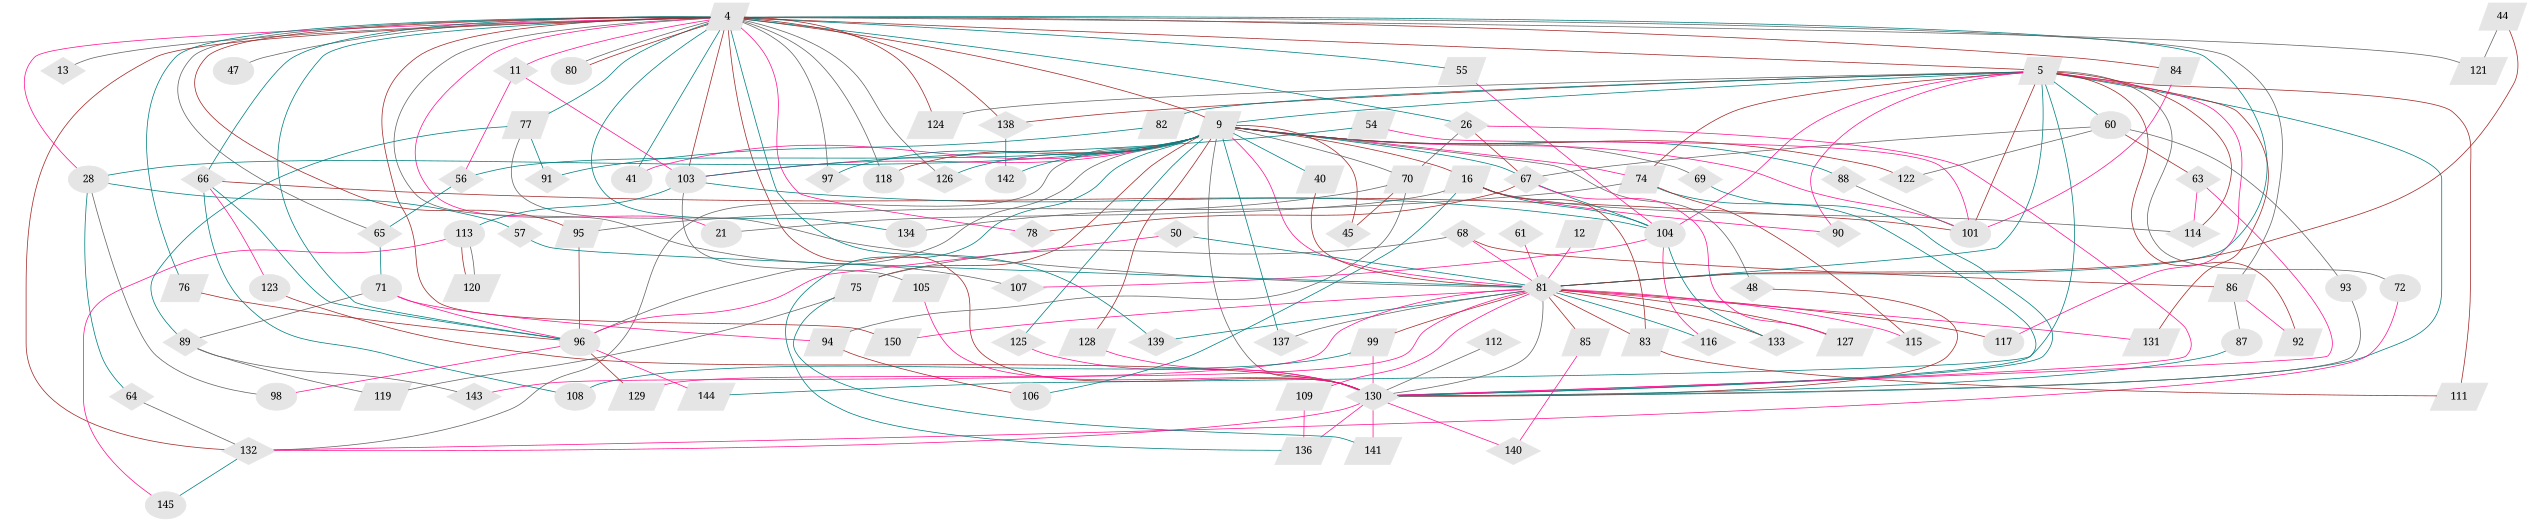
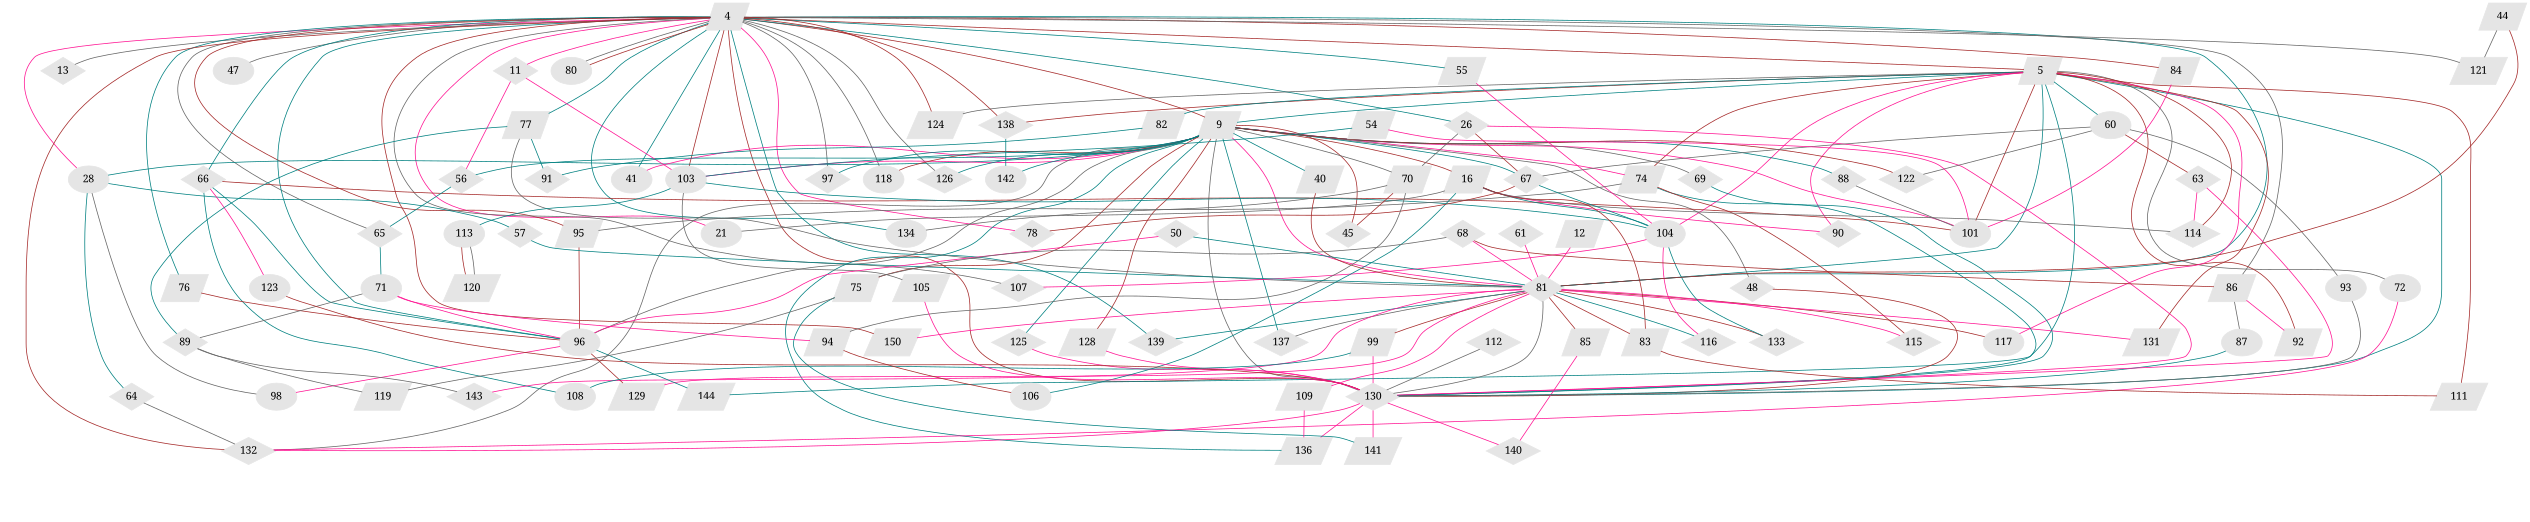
  graph {
    fontname="Noto Serif"
    node [color=gray90 fontname="Noto Serif" shape=diamond style=filled]
    edge [color=teal fontname="Noto Serif"]
    4 [shape=parallelogram super="+2"]
    5 [shape=parallelogram super="+1"]
    9 [shape=parallelogram super="+8"]
    11
    13
    21 [shape=ellipse]
    26
    28 [shape=ellipse super="+24"]
    41 [shape=ellipse]
    47 [shape=ellipse]
    55 [shape=parallelogram]
    65
    66 [super="+62"]
    76 [shape=parallelogram]
    77 [shape=parallelogram]
    78
    80 [shape=ellipse]
    81 [super="+36+10"]
    84 [shape=parallelogram]
    86 [shape=parallelogram]
    95 [shape=parallelogram super="+46"]
    96 [shape=ellipse super="+29"]
    97
    103 [shape=ellipse super="+59+102"]
    107 [super="+20"]
    n26 [label=150 shape=parallelogram super="+17"]
    118 [shape=ellipse]
    121 [shape=parallelogram]
    124 [shape=parallelogram]
    126 [super="+25"]
    130 [super="+23+7+79"]
    132 [super="+49"]
    134 [shape=ellipse]
    138
    139
    60 [shape=ellipse]
    72 [shape=ellipse]
    74 [shape=parallelogram super="+33"]
    82 [shape=parallelogram]
    90
    92 [shape=parallelogram]
    101 [shape=ellipse super="+38"]
    104 [shape=ellipse super="+43+58"]
    111 [shape=parallelogram]
    114 [super="+51"]
    117 [shape=ellipse]
    131 [shape=parallelogram]
    144 [shape=parallelogram super="+135"]
    45 [super="+27"]
    16 [shape=parallelogram]
    40 [shape=parallelogram]
    48
    56
    67 [super="+30+35"]
    69 [super="+14"]
    70 [shape=parallelogram]
    75 [shape=parallelogram]
    88 [super="+73"]
    122
    125 [super="+100"]
    128 [shape=parallelogram super="+52"]
    136 [shape=parallelogram super="+34"]
    137
    142 [shape=ellipse]
    57 [super="+53"]
    64
    98 [shape=ellipse]
    71 [shape=ellipse]
    108 [shape=ellipse]
    123 [shape=ellipse]
    89
    91
    83 [shape=parallelogram]
-   127 [shape=parallelogram]
    115
    85 [shape=parallelogram]
    99 [shape=parallelogram]
    109 [shape=parallelogram super="+32"]
    116
    129 [shape=parallelogram]
    133
    143
    87 [shape=ellipse]
    105 [shape=parallelogram]
    113 [shape=ellipse]
    141 [shape=parallelogram]
    140
-   145 [shape=ellipse]
    63
    93 [shape=ellipse]
    106 [shape=ellipse]
    94 [shape=parallelogram]
    119 [shape=parallelogram]
    12 [shape=parallelogram]
    44 [shape=parallelogram]
    50
    54 [shape=parallelogram]
    61
    68 [super="+37"]
    120 [shape=parallelogram]
    112
    4 -- 5 [color=brown weight=4]
    4 -- 9 [color=brown weight=4]
    4 -- 11 [color=deeppink weight=2]
    4 -- 13 [color=gray40 weight=2]
    4 -- 21 [color=deeppink]
    4 -- 26
    4 -- 28 [color=deeppink weight=2]
    4 -- 41
    4 -- 47 [color=gray40 weight=2]
    4 -- 55
    4 -- 65 [color=gray40]
    4 -- 66
    4 -- 76
    4 -- 77
    4 -- 78 [color=deeppink]
    4 -- 80 [color=gray40]
    4 -- 80 [color=brown]
    4 -- 81 [weight=5]
    4 -- 84 [color=brown]
    4 -- 86 [color=gray40]
    4 -- 95 [color=brown]
    4 -- 96
    4 -- 97 [color=gray40]
    4 -- 103 [color=brown]
    4 -- 107 [color=gray40 weight=2]
    4 -- n26 [color=brown weight=2]
    4 -- 118 [color=gray40]
    4 -- 121 [color=gray40]
    4 -- 124 [color=brown]
    4 -- 126 [color=gray40 weight=2]
    4 -- 130 [color=brown weight=5]
    4 -- 132 [color=brown]
    4 -- 134
    4 -- 138 [color=brown]
    4 -- 139
    5 -- 9 [weight=4]
    5 -- 81 [weight=5]
    5 -- 124 [color=gray40]
    5 -- 130 [weight=5]
    5 -- 138 [color=brown]
    5 -- 60
    5 -- 72 [color=gray40]
    5 -- 74 [color=brown]
    5 -- 82 [weight=2]
    5 -- 90 [color=deeppink]
    5 -- 92 [color=brown]
    5 -- 101 [color=brown]
    5 -- 104 [color=deeppink weight=2]
    5 -- 111 [color=brown]
    5 -- 114 [color=brown]
    5 -- 117 [color=deeppink]
    5 -- 131 [color=brown]
    5 -- 144 [weight=2]
    9 -- 28
    9 -- 41 [color=deeppink]
    9 -- 81 [color=deeppink weight=4]
    9 -- 96 [color=gray40 weight=3]
    9 -- 97
    9 -- 103 [color=deeppink weight=4]
    9 -- 118 [color=brown]
    9 -- 126
    9 -- 130 [color=gray40 weight=6]
    9 -- 132 [color=gray40]
    9 -- 74 [color=deeppink]
    9 -- 101 [color=deeppink weight=2]
    9 -- 45 [color=brown weight=2]
    9 -- 16 [color=brown weight=2]
    9 -- 40
    9 -- 48 [color=gray40]
    9 -- 56
    9 -- 67 [weight=3]
    9 -- 69 [color=gray40 weight=2]
    9 -- 70 [color=gray40]
    9 -- 75 [color=brown]
    9 -- 88 [weight=2]
    9 -- 122 [color=brown]
    9 -- 125
    9 -- 128 [color=brown]
    9 -- 136
    9 -- 137
    9 -- 142
    11 -- 103 [color=deeppink]
    11 -- 56 [color=deeppink]
    26 -- 130 [color=deeppink]
    26 -- 67 [color=brown]
    26 -- 70 [color=gray40]
    28 -- 57
    28 -- 64
    28 -- 98 [color=gray40]
    55 -- 104 [color=deeppink]
    65 -- 71
    66 -- 96
    66 -- 101 [color=brown]
    66 -- 108
    66 -- 123 [color=deeppink]
    76 -- 96 [color=brown]
    77 -- 81 [color=gray40]
    77 -- 89
    77 -- 91
    81 -- n26 [color=deeppink]
    81 -- 130 [color=gray40 weight=4]
    81 -- 139
    81 -- 117 [color=brown]
    81 -- 131 [color=deeppink]
    81 -- 137 [color=gray40]
    81 -- 83 [color=brown]
-   81 -- 127 [color=brown]
    81 -- 115 [color=deeppink]
    81 -- 85 [color=brown weight=2]
    81 -- 99 [color=brown]
    81 -- 109 [color=deeppink]
    81 -- 116
    81 -- 129 [color=deeppink]
    81 -- 133 [color=brown]
    81 -- 143 [color=deeppink]
    84 -- 101 [color=deeppink]
    86 -- 92 [color=deeppink]
    86 -- 87 [color=gray40]
    95 -- 96 [color=brown]
-   96 -- 144 [color=deeppink]
+   96 -- 144
    96 -- 98 [color=deeppink]
    96 -- 129 [color=brown]
    103 -- 104
    103 -- 105 [color=gray40]
    103 -- 113
    130 -- 132 [color=deeppink]
    130 -- 136 [color=deeppink]
    130 -- 141 [color=deeppink]
    130 -- 140 [color=deeppink]
-   132 -- 145
    138 -- 142
    60 -- 67 [color=gray40]
    60 -- 122 [color=gray40]
    60 -- 63 [color=brown]
    60 -- 93 [color=gray40]
    72 -- 132 [color=deeppink]
    74 -- 95 [color=gray40]
    74 -- 130
    74 -- 115 [color=brown]
    82 -- 91
    104 -- 107 [color=deeppink]
    104 -- 116 [color=deeppink]
    104 -- 133
    16 -- 21 [color=gray40]
    16 -- 90 [color=deeppink]
    16 -- 104 [weight=2]
    16 -- 114 [color=gray40]
    16 -- 83 [color=brown]
    16 -- 106
    40 -- 81 [color=brown]
    48 -- 130 [color=brown]
    56 -- 65
    67 -- 78 [color=brown]
    67 -- 104
-   67 -- 127 [color=deeppink]
    69 -- 130
    70 -- 134 [color=gray40]
    70 -- 45 [color=brown]
    70 -- 94 [color=gray40]
    75 -- 141
    75 -- 119 [color=gray40]
    88 -- 101 [color=gray40]
    125 -- 130 [color=deeppink weight=2]
    128 -- 130 [color=deeppink weight=2]
    57 -- 81 [weight=2]
    64 -- 132 [color=gray40]
    71 -- 96 [color=deeppink]
    71 -- 89 [color=gray40]
    71 -- 94 [color=deeppink]
    123 -- 130 [color=brown]
    89 -- 143 [color=gray40]
    89 -- 119 [color=gray40]
    83 -- 111 [color=brown]
    85 -- 140 [color=deeppink]
    99 -- 130 [color=deeppink]
    99 -- 108
    109 -- 136 [color=deeppink]
    87 -- 130
    105 -- 130 [color=deeppink]
-   113 -- 145 [color=deeppink]
    113 -- 120 [color=brown]
    113 -- 120 [color=gray40]
    63 -- 130 [color=deeppink]
    63 -- 114 [color=deeppink]
    93 -- 130 [color=gray40]
    94 -- 106 [color=brown]
    12 -- 81 [color=deeppink]
    44 -- 81 [color=brown]
    44 -- 121 [color=gray40]
    50 -- 81
    50 -- 96 [color=deeppink]
    54 -- 103
    54 -- 101 [color=deeppink]
    61 -- 81 [color=deeppink weight=2]
    68 -- 81 [color=deeppink weight=2]
    68 -- 86 [color=brown]
    68 -- 75 [color=gray40]
    112 -- 130 [color=gray40 weight=2]
  }
